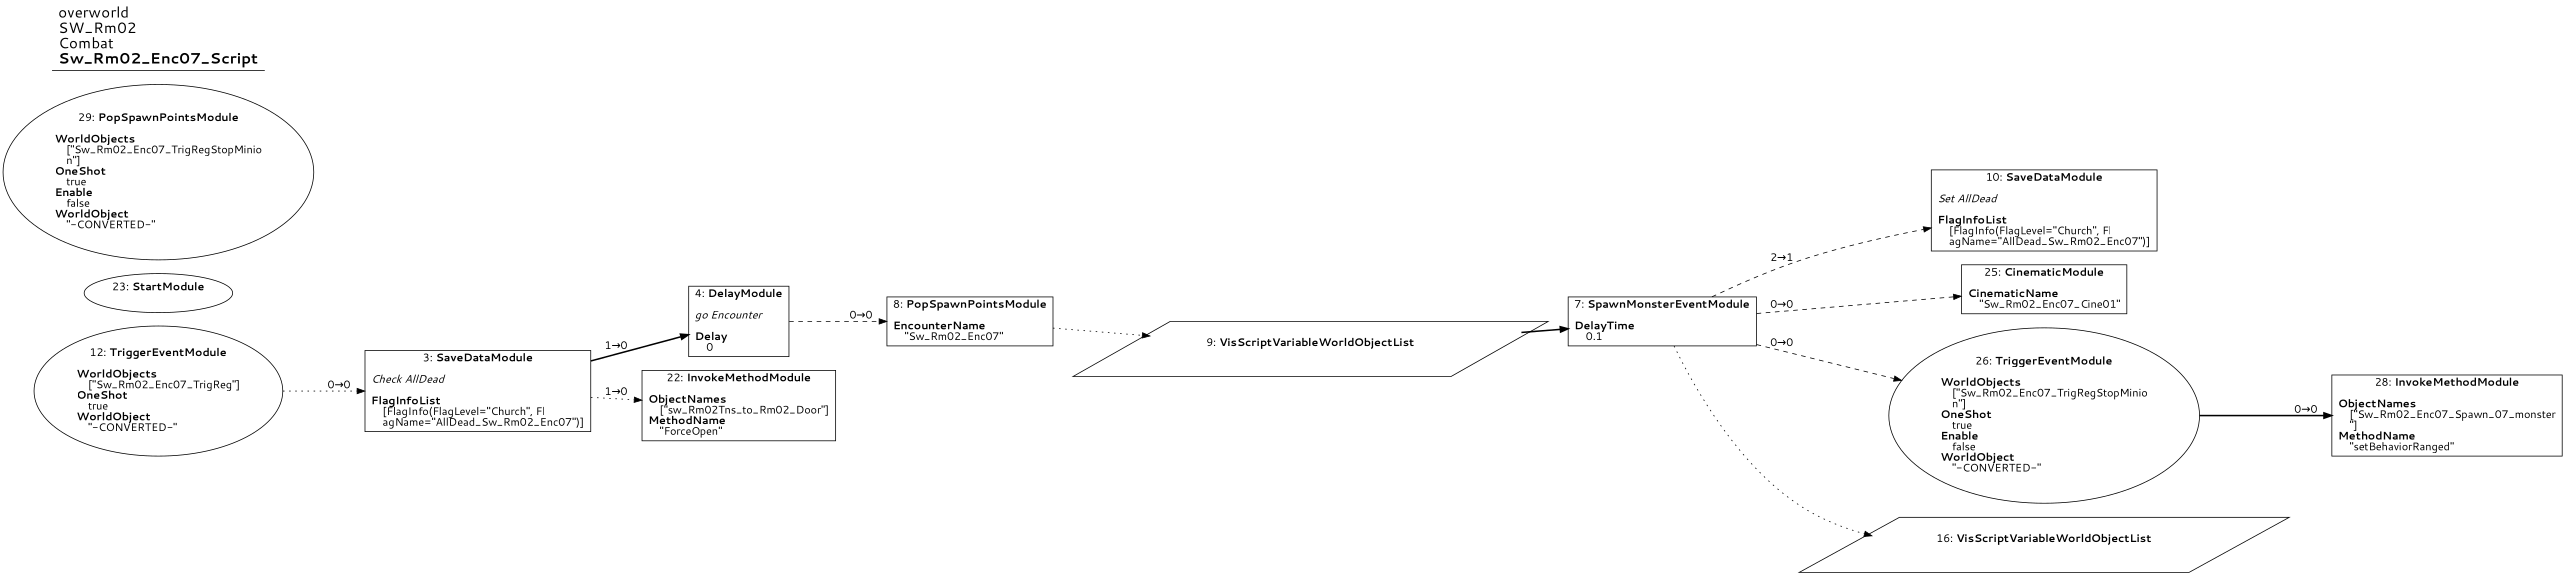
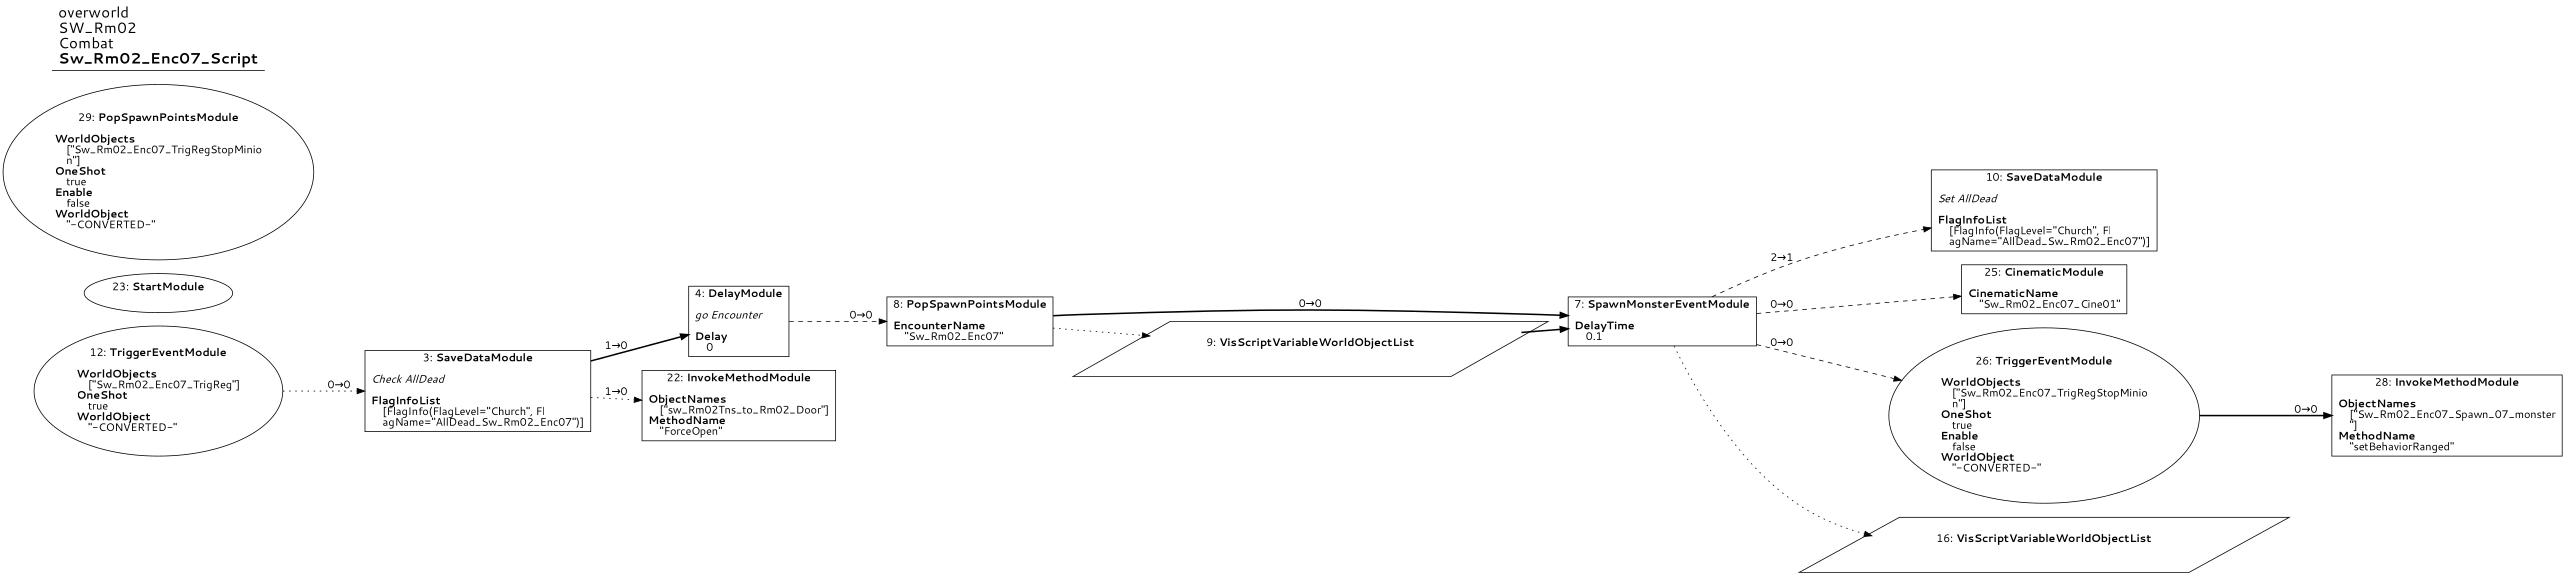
  digraph {
    fontname="Segoe UI"
    rankdir=LR
    splines=spline
    node [fontname="Segoe UI" shape=box]
    edge [fontname="Segoe UI" style=bold]
    n1 [label=<3: <b>SaveDataModule</b><br/><br/><i>Check AllDead<br align="left"/></i><br align="left"/><b>FlagInfoList</b><br align="left"/>    [FlagInfo(FlagLevel=&quot;Church&quot;, Fl<br align="left"/>    agName=&quot;AllDead_Sw_Rm02_Enc07&quot;)]<br align="left"/>>]
    n2 [label=<4: <b>DelayModule</b><br/><br/><i>go Encounter<br align="left"/></i><br align="left"/><b>Delay</b><br align="left"/>    0<br align="left"/>>]
    n3 [label=<22: <b>InvokeMethodModule</b><br/><br/><b>ObjectNames</b><br align="left"/>    [&quot;sw_Rm02Tns_to_Rm02_Door&quot;]<br align="left"/><b>MethodName</b><br align="left"/>    &quot;ForceOpen&quot;<br align="left"/>>]
    n4 [label=<8: <b>PopSpawnPointsModule</b><br/><br/><b>EncounterName</b><br align="left"/>    &quot;Sw_Rm02_Enc07&quot;<br align="left"/>>]
    n5 [label=<7: <b>SpawnMonsterEventModule</b><br/><br/><b>DelayTime</b><br align="left"/>    0.1<br align="left"/>>]
    n6 [label=<9: <b>VisScriptVariableWorldObjectList</b><br/><br/>> shape=parallelogram]
    n7 [label=<10: <b>SaveDataModule</b><br/><br/><i>Set AllDead<br align="left"/></i><br align="left"/><b>FlagInfoList</b><br align="left"/>    [FlagInfo(FlagLevel=&quot;Church&quot;, Fl<br align="left"/>    agName=&quot;AllDead_Sw_Rm02_Enc07&quot;)]<br align="left"/>>]
    n8 [label=<25: <b>CinematicModule</b><br/><br/><b>CinematicName</b><br align="left"/>    &quot;Sw_Rm02_Enc07_Cine01&quot;<br align="left"/>>]
    n9 [label=<26: <b>TriggerEventModule</b><br/><br/><b>WorldObjects</b><br align="left"/>    [&quot;Sw_Rm02_Enc07_TrigRegStopMinio<br align="left"/>    n&quot;]<br align="left"/><b>OneShot</b><br align="left"/>    true<br align="left"/><b>Enable</b><br align="left"/>    false<br align="left"/><b>WorldObject</b><br align="left"/>    &quot;-CONVERTED-&quot;<br align="left"/>> shape=oval]
    n10 [label=<16: <b>VisScriptVariableWorldObjectList</b><br/><br/>> shape=parallelogram]
    n11 [label=<28: <b>InvokeMethodModule</b><br/><br/><b>ObjectNames</b><br align="left"/>    [&quot;Sw_Rm02_Enc07_Spawn_07_monster<br align="left"/>    &quot;]<br align="left"/><b>MethodName</b><br align="left"/>    &quot;setBehaviorRanged&quot;<br align="left"/>>]
    n12 [label=<12: <b>TriggerEventModule</b><br/><br/><b>WorldObjects</b><br align="left"/>    [&quot;Sw_Rm02_Enc07_TrigReg&quot;]<br align="left"/><b>OneShot</b><br align="left"/>    true<br align="left"/><b>WorldObject</b><br align="left"/>    &quot;-CONVERTED-&quot;<br align="left"/>> shape=oval]
    n13 [label=<23: <b>StartModule</b><br/><br/>> shape=oval]
    n14 [label=<29: <b>PopSpawnPointsModule</b><br/><br/><b>WorldObjects</b><br align="left"/>    [&quot;Sw_Rm02_Enc07_TrigRegStopMinio<br align="left"/>    n&quot;]<br align="left"/><b>OneShot</b><br align="left"/>    true<br align="left"/><b>Enable</b><br align="left"/>    false<br align="left"/><b>WorldObject</b><br align="left"/>    &quot;-CONVERTED-&quot;<br align="left"/>> shape=oval]
    n15 [label=<<font point-size="20">overworld<br align="left"/>SW_Rm02<br align="left"/>Combat<br align="left"/><b>Sw_Rm02_Enc07_Script</b><br align="left"/></font>> shape=underline]
    n1 -> n2 [label="1→0"]
    n1 -> n3 [label="1→0" style=dotted]
    n2 -> n4 [label="0→0" style=dashed]
+   n4 -> n5 [label="0→0"]
    n4 -> n6 [style=dotted]
    n5 -> n7 [label="2→1" style=dashed]
    n5 -> n8 [label="0→0" style=dashed]
    n5 -> n9 [label="0→0" style=dashed]
    n5 -> n10 [style=dotted]
    n6 -> n5
    n9 -> n11 [label="0→0"]
    n12 -> n1 [label="0→0" style=dotted]
  }
